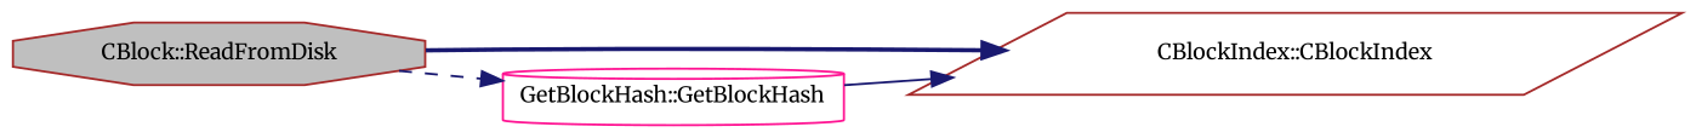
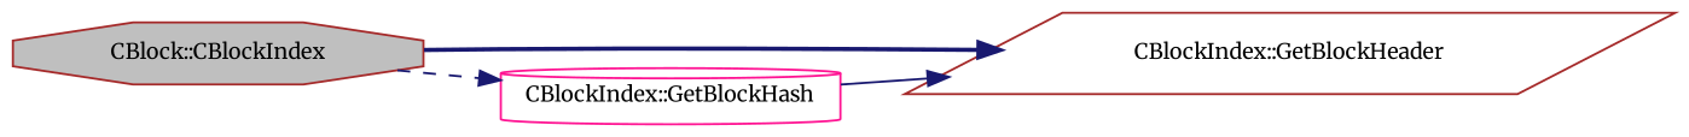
  digraph {
    fontname=Merriweather
    rankdir=LR
    node [color=brown fillcolor=white fontname=Merriweather fontsize=10 style=filled]
    edge [color=midnightblue fontname=Merriweather fontsize=10 labelfontname=Helvetica labelfontsize=10]
-   n1 [fillcolor=grey75 fontcolor=black height=0.2 label="CBlock::ReadFromDisk" shape=octagon width=0.4]
-   n2 [height=0.2 label="CBlockIndex::CBlockIndex" shape=parallelogram width=0.4]
-   n3 [color=deeppink height=0.2 label="GetBlockHash::GetBlockHash" shape=cylinder width=0.4]
+   n1 [fillcolor=grey75 fontcolor=black height=0.2 label="CBlock::CBlockIndex" shape=octagon width=0.4]
+   n2 [height=0.2 label="CBlockIndex::GetBlockHeader" shape=parallelogram width=0.4]
+   n3 [color=deeppink height=0.2 label="CBlockIndex::GetBlockHash" shape=cylinder width=0.4]
    n1 -> n2 [style=bold]
    n1 -> n3 [style=dashed]
    n3 -> n2 [style=solid]
  }
